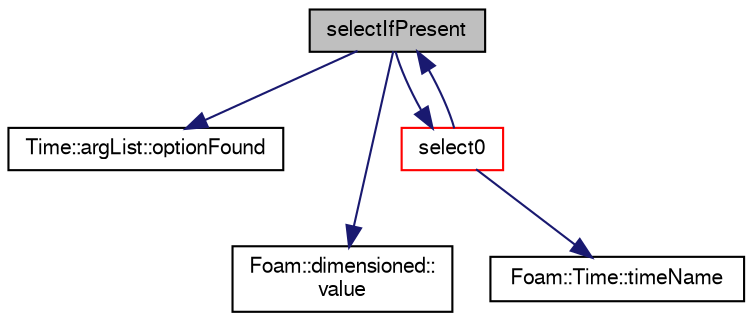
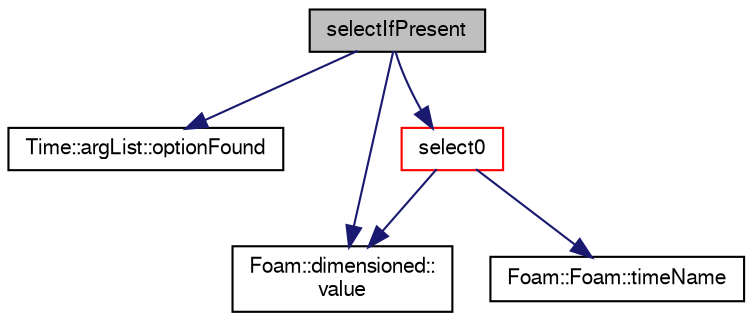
  digraph {
    rankdir=TB
    node [color=black fontname=FreeSans fontsize=10 shape=record]
    edge [color=midnightblue fontname=FreeSans fontsize=10 labelfontname=FreeSans labelfontsize=10 style=solid]
    n1 [fillcolor=grey75 fontcolor=black height=0.2 label=selectIfPresent style=filled width=0.4]
    n2 [height=0.2 label="Time::argList::optionFound" width=0.4]
    n3 [color=red height=0.2 label=select0 width=0.4]
    n4 [height=0.2 label="Foam::dimensioned::\lvalue" width=0.4]
-   n5 [height=0.2 label="Foam::Time::timeName" width=0.4]
+   n5 [height=0.2 label="Foam::Foam::timeName" width=0.4]
    n1 -> n2
    n1 -> n3
    n1 -> n4
-   n3 -> n1
+   n3 -> n4
    n3 -> n5
  }
